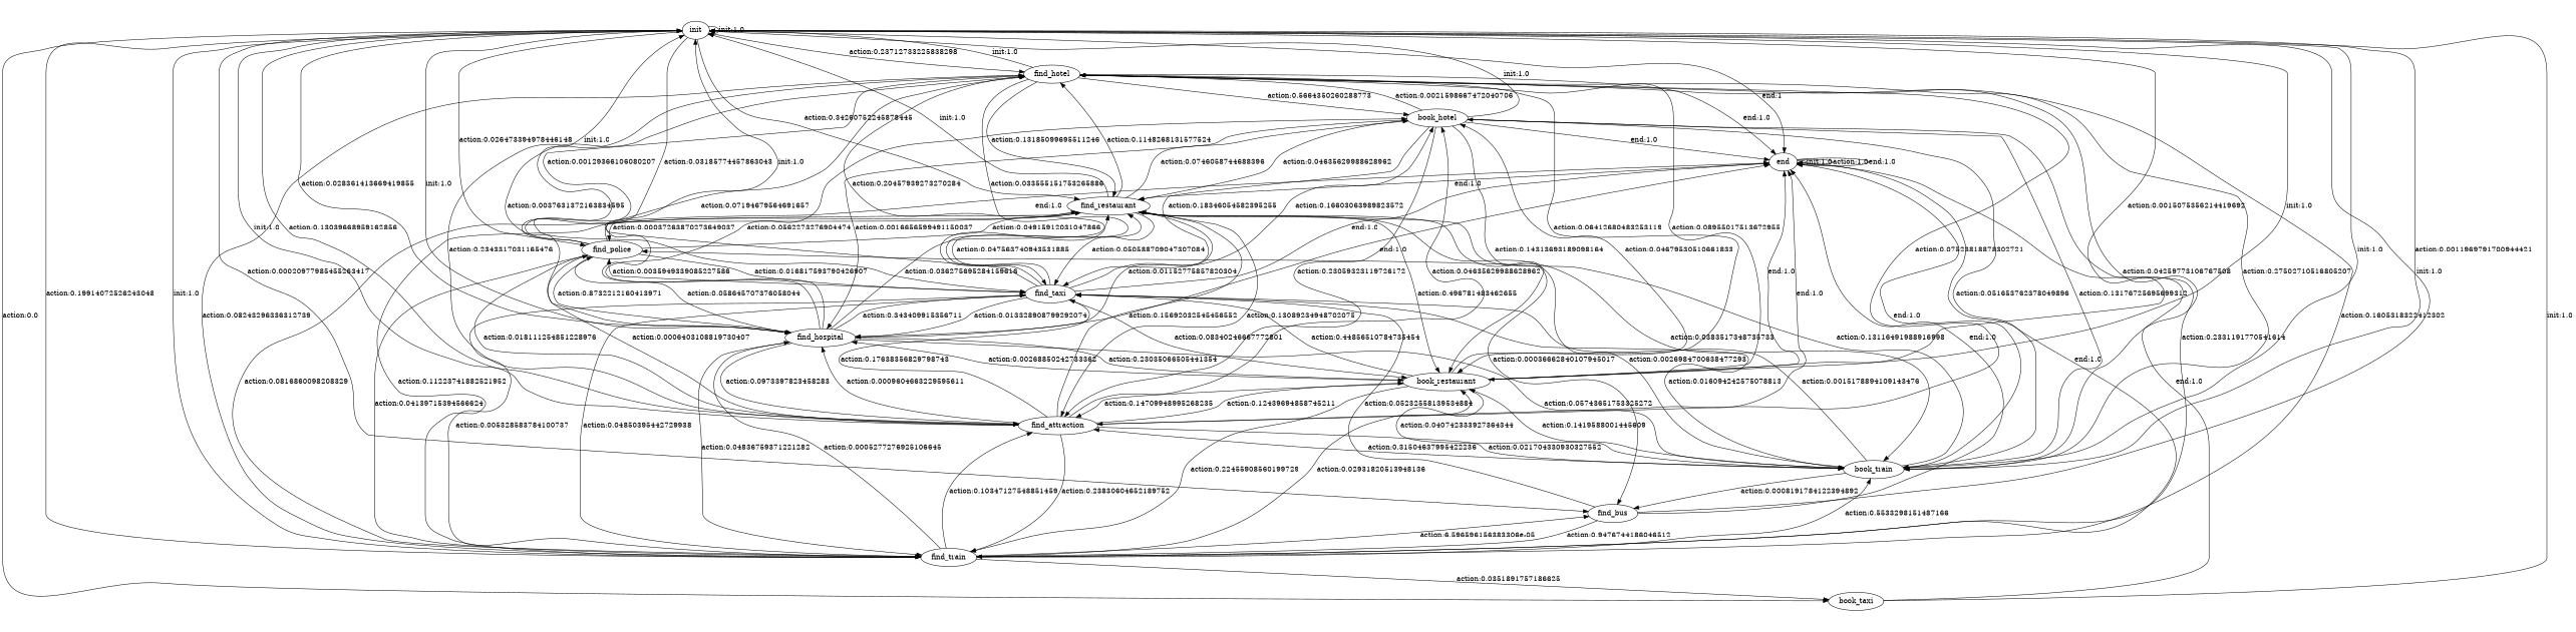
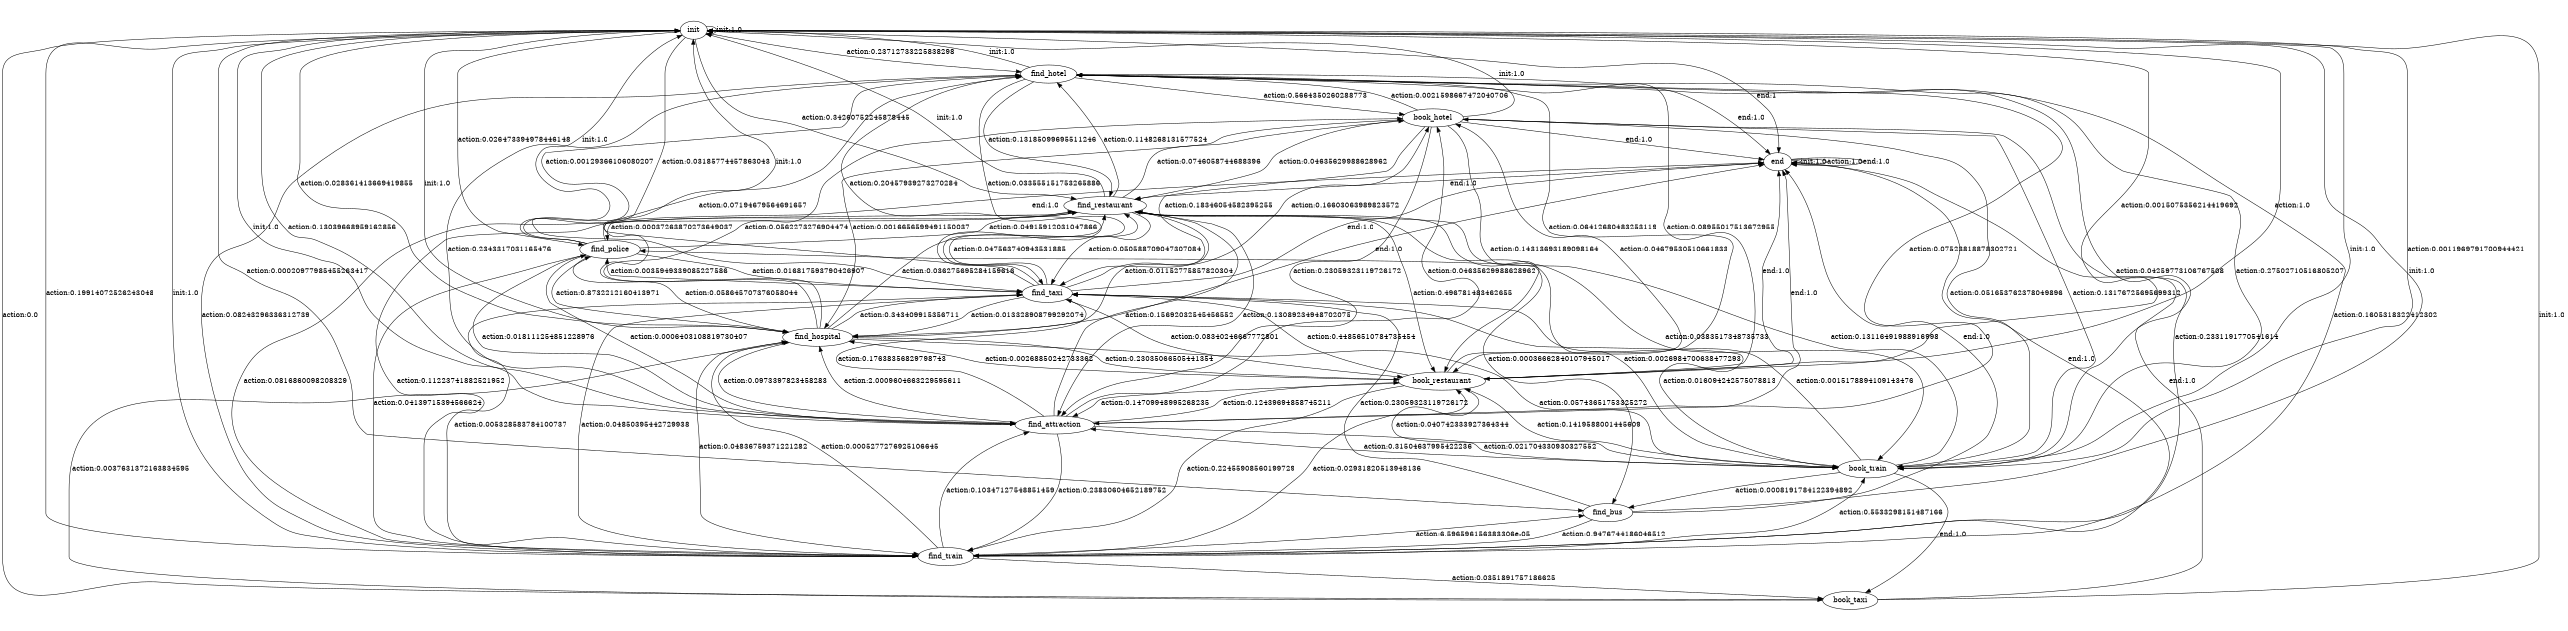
  digraph {
    n1 [label=init]
    n2 [label=find_hotel]
    n3 [label=find_train]
    n4 [label=book_train]
    n5 [label=find_attraction]
    n6 [label=find_restaurant]
    n7 [label=book_restaurant]
    n8 [label=find_hospital]
    n9 [label=book_taxi]
    n10 [label=find_taxi]
    n11 [label=find_bus]
    n12 [label=find_police]
    n13 [label=end]
    n14 [label=book_hotel]
    n1 -> n1 [label="init:1.0"]
    n1 -> n2 [label="action:0.23712733225838298"]
    n1 -> n3 [label="action:0.19914072526243048"]
    n1 -> n4 [label="action:0.0011969791700944421"]
    n1 -> n5 [label="action:0.13039668959162856"]
    n1 -> n6 [label="action:0.34260752245878445"]
    n1 -> n7 [label="action:0.0015075356214419692"]
    n1 -> n8 [label="action:0.028361413669419855"]
    n1 -> n9 [label="action:0.0"]
    n1 -> n10 [label="action:0.03185774457863043"]
    n1 -> n11 [label="action:0.00020977985455263417"]
    n1 -> n12 [label="action:0.026473394978446148"]
    n1 -> n13 [label="end:1"]
    n2 -> n1 [label="init:1.0"]
    n2 -> n3 [label="action:0.08243296336312739"]
    n2 -> n4 [label="action:0.04259773106767508"]
    n2 -> n5 [label="action:0.07523818878302721"]
    n2 -> n6 [label="action:0.13185099695511246"]
    n2 -> n7 [label="action:0.06412680483253119"]
-   n2 -> n8 [label="action:0.0037631372163834595"]
+   n9 -> n8 [label="action:0.0037631372163834595"]
    n2 -> n10 [label="action:0.033555151753265886"]
    n2 -> n13 [label="end:1.0"]
    n2 -> n14 [label="action:0.5664350260288773"]
    n3 -> n1 [label="init:1.0"]
    n3 -> n2 [label="action:0.1605318322412302"]
    n3 -> n4 [label="action:0.5533298151487166"]
    n3 -> n5 [label="action:0.10347127548851459"]
    n3 -> n6 [label="action:0.11223741882521952"]
    n3 -> n7 [label="action:0.02931820513948136"]
    n3 -> n8 [label="action:0.0005277276925106645"]
    n3 -> n9 [label="action:0.0351891757186625"]
    n3 -> n10 [label="action:0.005328583784100737"]
    n3 -> n11 [label="action:6.596596156383306e-05"]
    n3 -> n13 [label="end:1.0"]
    n4 -> n1 [label="init:1.0"]
    n4 -> n2 [label="action:0.27502710516805207"]
    n4 -> n5 [label="action:0.31504637995422236"]
    n4 -> n6 [label="action:0.13116491988916998"]
    n4 -> n7 [label="action:0.1419588001445609"]
    n4 -> n10 [label="action:0.0015178894109143476"]
    n4 -> n11 [label="action:0.0008191784122394892"]
    n4 -> n12 [label="action:0.0026984700638477293"]
-   n4 -> n13 [label="end:1.0"]
+   n4 -> n9 [label="end:1.0"]
    n4 -> n14 [label="action:0.13176725695699312"]
    n5 -> n1 [label="init:1.0"]
    n5 -> n2 [label="action:0.2343317031165476"]
    n5 -> n3 [label="action:0.23830604652189752"]
    n5 -> n4 [label="action:0.021704330930327552"]
    n5 -> n6 [label="action:0.15692032545456552"]
    n5 -> n7 [label="action:0.12439694858745211"]
-   n5 -> n8 [label="action:0.0009604663229595611"]
+   n5 -> n8 [label="action:2.0009604663229595611"]
    n5 -> n10 [label="action:0.17638356829798743"]
    n5 -> n12 [label="action:0.0006403108819730407"]
    n5 -> n13 [label="end:1.0"]
    n5 -> n14 [label="action:0.04635629988628962"]
    n6 -> n1 [label="init:1.0"]
    n6 -> n2 [label="action:0.1148268131577524"]
    n6 -> n3 [label="action:0.0816860098208329"]
    n6 -> n4 [label="action:0.0383517348735733"]
    n6 -> n5 [label="action:0.13089234948702075"]
    n6 -> n7 [label="action:0.496781483462655"]
    n6 -> n8 [label="action:0.01152775857820304"]
    n6 -> n10 [label="action:0.050588709047307084"]
    n6 -> n11 [label="action:0.00036662840107945017"]
    n6 -> n12 [label="action:0.00037263870273649037"]
    n6 -> n14 [label="action:0.0746058744688396"]
-   n7 -> n1 [label="init:1.0"]
+   n7 -> n1 [label="action:1.0"]
    n7 -> n2 [label="action:0.08955017513672955"]
    n7 -> n3 [label="action:0.22455908560199729"]
    n7 -> n4 [label="action:0.040742333927364344"]
    n7 -> n5 [label="action:0.14709948995268235"]
    n7 -> n8 [label="action:0.00268850242733362"]
    n7 -> n10 [label="action:0.44856510784735454"]
    n7 -> n13 [label="end:1.0"]
    n7 -> n14 [label="action:0.04679530510661833"]
    n8 -> n1 [label="init:1.0"]
    n8 -> n2 [label="action:0.07194679564691657"]
    n8 -> n3 [label="action:0.04836759371221282"]
    n8 -> n4 [label="action:0.05743651753325272"]
    n8 -> n5 [label="action:0.0973397823458283"]
    n8 -> n6 [label="action:0.036275695284159616"]
    n8 -> n7 [label="action:0.23035066505441354"]
    n8 -> n10 [label="action:0.343409915356711"]
    n8 -> n12 [label="action:0.058645707376058044"]
    n8 -> n13 [label="end:1.0"]
    n8 -> n14 [label="action:0.0562273276904474"]
    n9 -> n1 [label="init:1.0"]
    n9 -> n13 [label="end:1.0"]
    n10 -> n1 [label="init:1.0"]
    n10 -> n2 [label="action:0.20457939273270284"]
    n10 -> n3 [label="action:0.04850395442729938"]
    n10 -> n4 [label="action:0.016094242575078813"]
    n10 -> n6 [label="action:0.047563740943531885"]
    n10 -> n7 [label="action:0.08340246667772801"]
    n10 -> n8 [label="action:0.013328908799292074"]
    n10 -> n12 [label="action:0.0035949339085227586"]
    n10 -> n13 [label="end:1.0"]
    n10 -> n14 [label="action:0.16603063989823572"]
    n11 -> n1 [label="init:1.0"]
    n11 -> n3 [label="action:0.9476744186046512"]
-   n11 -> n10 [label="action:0.05232558139534884"]
+   n11 -> n10 [label="action:0.23059323119726172"]
    n11 -> n13 [label="end:1.0"]
    n12 -> n1 [label="init:1.0"]
    n12 -> n2 [label="action:0.00129366106080207"]
    n12 -> n3 [label="action:0.04139715394566624"]
    n12 -> n5 [label="action:0.018111254851228976"]
    n12 -> n6 [label="action:0.04915912031047866"]
    n12 -> n8 [label="action:0.8732212160413971"]
    n12 -> n10 [label="action:0.016817593790426907"]
    n12 -> n13 [label="end:1.0"]
    n13 -> n6 [label="end:1.0"]
    n13 -> n13 [label="init:1.0"]
    n13 -> n13 [label="action:1.0"]
    n13 -> n13 [label="end:1.0"]
    n14 -> n1 [label="init:1.0"]
    n14 -> n2 [label="action:0.0021598667472040706"]
    n14 -> n3 [label="action:0.2331191770541614"]
    n14 -> n4 [label="action:0.051653762378049896"]
    n14 -> n5 [label="action:0.23059323119726172"]
    n14 -> n6 [label="action:0.04635629988628962"]
    n14 -> n7 [label="action:0.14313693189098164"]
    n14 -> n8 [label="action:0.0016656599491150037"]
    n14 -> n10 [label="action:0.18346054582395255"]
    n14 -> n13 [label="end:1.0"]
  }
